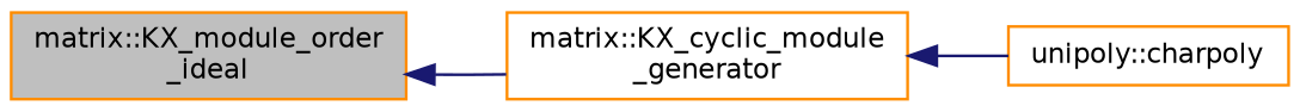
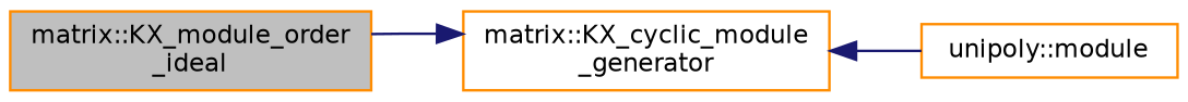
  digraph {
    rankdir=LR
    node [color=darkorange fillcolor=white fontname=Helvetica fontsize=10 shape=record style=filled]
    edge [color=midnightblue dir=back fontname=Helvetica fontsize=10 labelfontname=Helvetica labelfontsize=10 style=solid]
    n1 [fillcolor=grey75 fontcolor=black height=0.2 label="matrix::KX_module_order\l_ideal" width=0.4]
    n2 [height=0.2 label="matrix::KX_cyclic_module\l_generator" width=0.4]
-   n3 [height=0.2 label="unipoly::charpoly" width=0.4]
-   n1 -> n2
+   n3 [height=0.2 label="unipoly::module" width=0.4]
+   n2 -> n1
    n2 -> n3
  }
